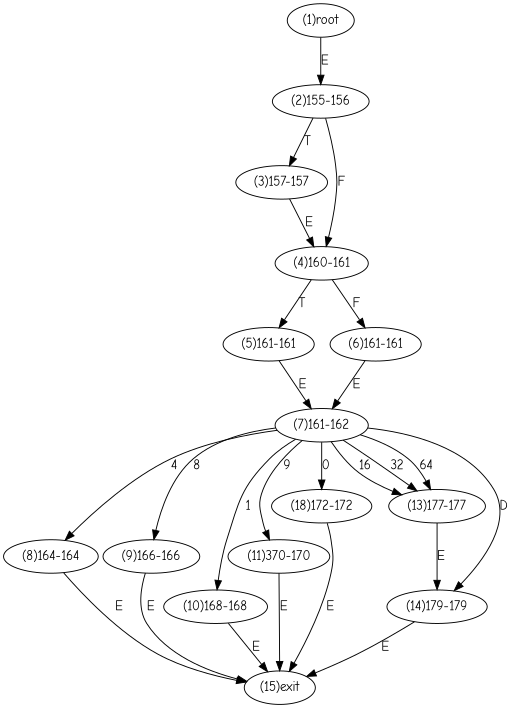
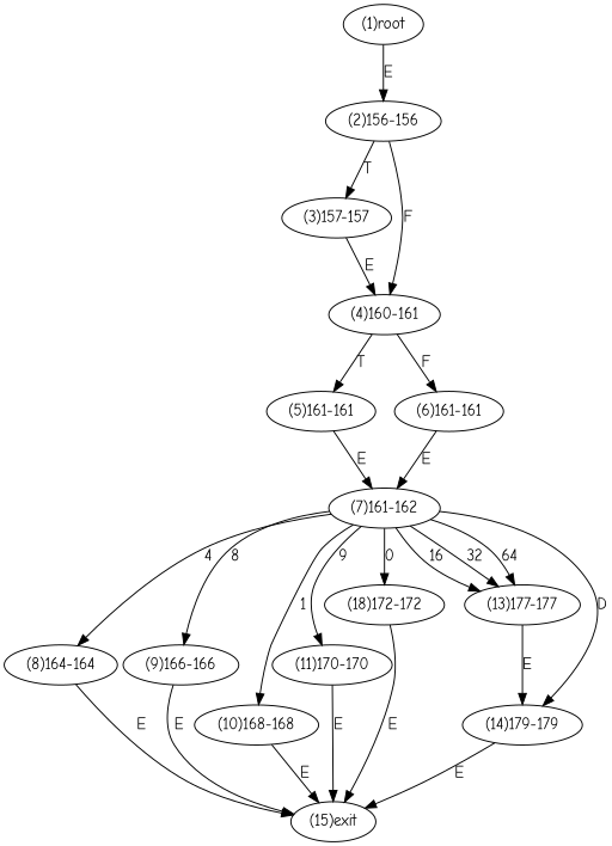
  digraph {
    fontname="Comic Neue"
    node [fontname="Comic Neue"]
    edge [fontname="Comic Neue"]
    n1 [label="(1)root"]
-   n2 [label="(2)155-156"]
+   n2 [label="(2)156-156"]
    n3 [label="(3)157-157"]
    n4 [label="(4)160-161"]
    n5 [label="(5)161-161"]
    n6 [label="(6)161-161"]
    n7 [label="(7)161-162"]
    n8 [label="(8)164-164"]
    n9 [label="(9)166-166"]
    n10 [label="(10)168-168"]
-   n11 [label="(11)370-170"]
+   n11 [label="(11)170-170"]
    n12 [label="(18)172-172"]
    n13 [label="(13)177-177"]
    n14 [label="(14)179-179"]
    n15 [label="(15)exit"]
    n1 -> n2 [label=E]
    n2 -> n3 [label=T]
    n2 -> n4 [label=F]
    n3 -> n4 [label=E]
    n4 -> n5 [label=T]
    n4 -> n6 [label=F]
    n5 -> n7 [label=E]
    n6 -> n7 [label=E]
    n7 -> n8 [label=4]
    n7 -> n9 [label=8]
    n7 -> n10 [label=1]
    n7 -> n11 [label=9]
    n7 -> n12 [label=0]
    n7 -> n13 [label=16]
    n7 -> n13 [label=32]
    n7 -> n13 [label=64]
    n7 -> n14 [label=D]
    n8 -> n15 [label=E]
    n9 -> n15 [label=E]
    n10 -> n15 [label=E]
    n11 -> n15 [label=E]
    n12 -> n15 [label=E]
    n13 -> n14 [label=E]
    n14 -> n15 [label=E]
  }
